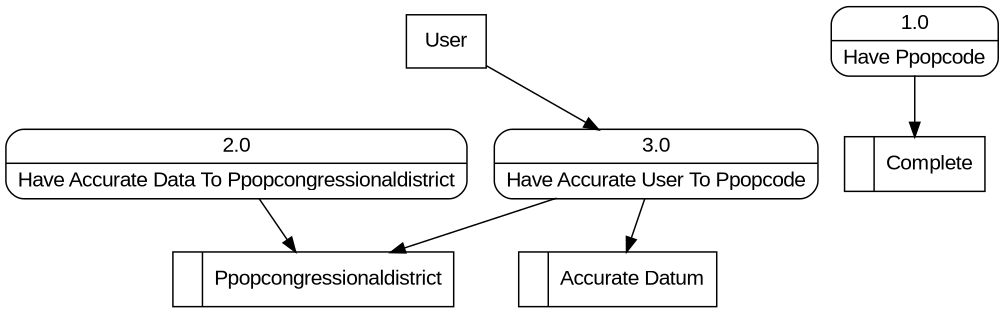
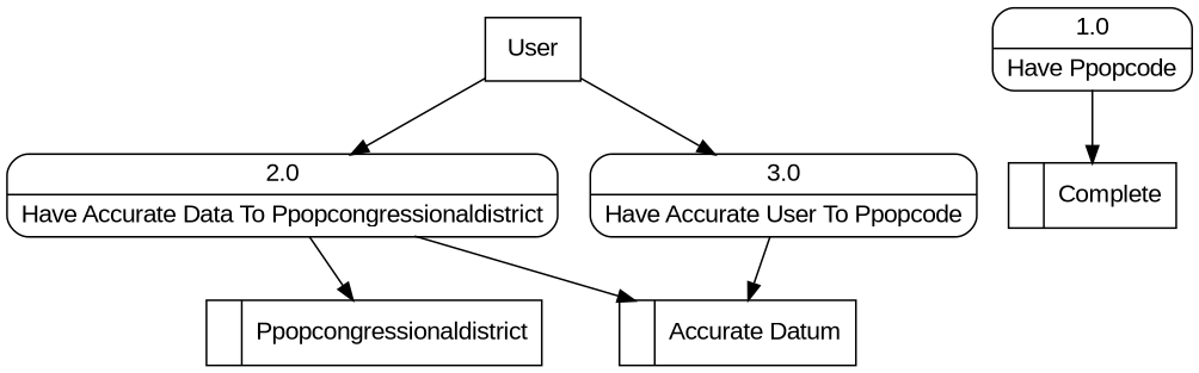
  digraph {
    fontname="Liberation Sans"
    node [fontname="Liberation Sans" shape=record]
    edge [fontname="Liberation Sans"]
    n1 [label="<f0>  |<f1> Ppopcongressionaldistrict "]
    n2 [label="<f0>  |<f1> Complete "]
    n3 [label="<f0>  |<f1> Accurate Datum "]
    n4 [label=User shape=box]
    n5 [label="{<f0> 2.0|<f1> Have Accurate Data To Ppopcongressionaldistrict }" shape=Mrecord]
    n6 [label="{<f0> 3.0|<f1> Have Accurate User To Ppopcode }" shape=Mrecord]
    n7 [label="{<f0> 1.0|<f1> Have Ppopcode }" shape=Mrecord]
+   n4 -> n5
    n4 -> n6
    n5 -> n1
-   n6 -> n1
+   n5 -> n3
    n6 -> n3
    n7 -> n2
  }
